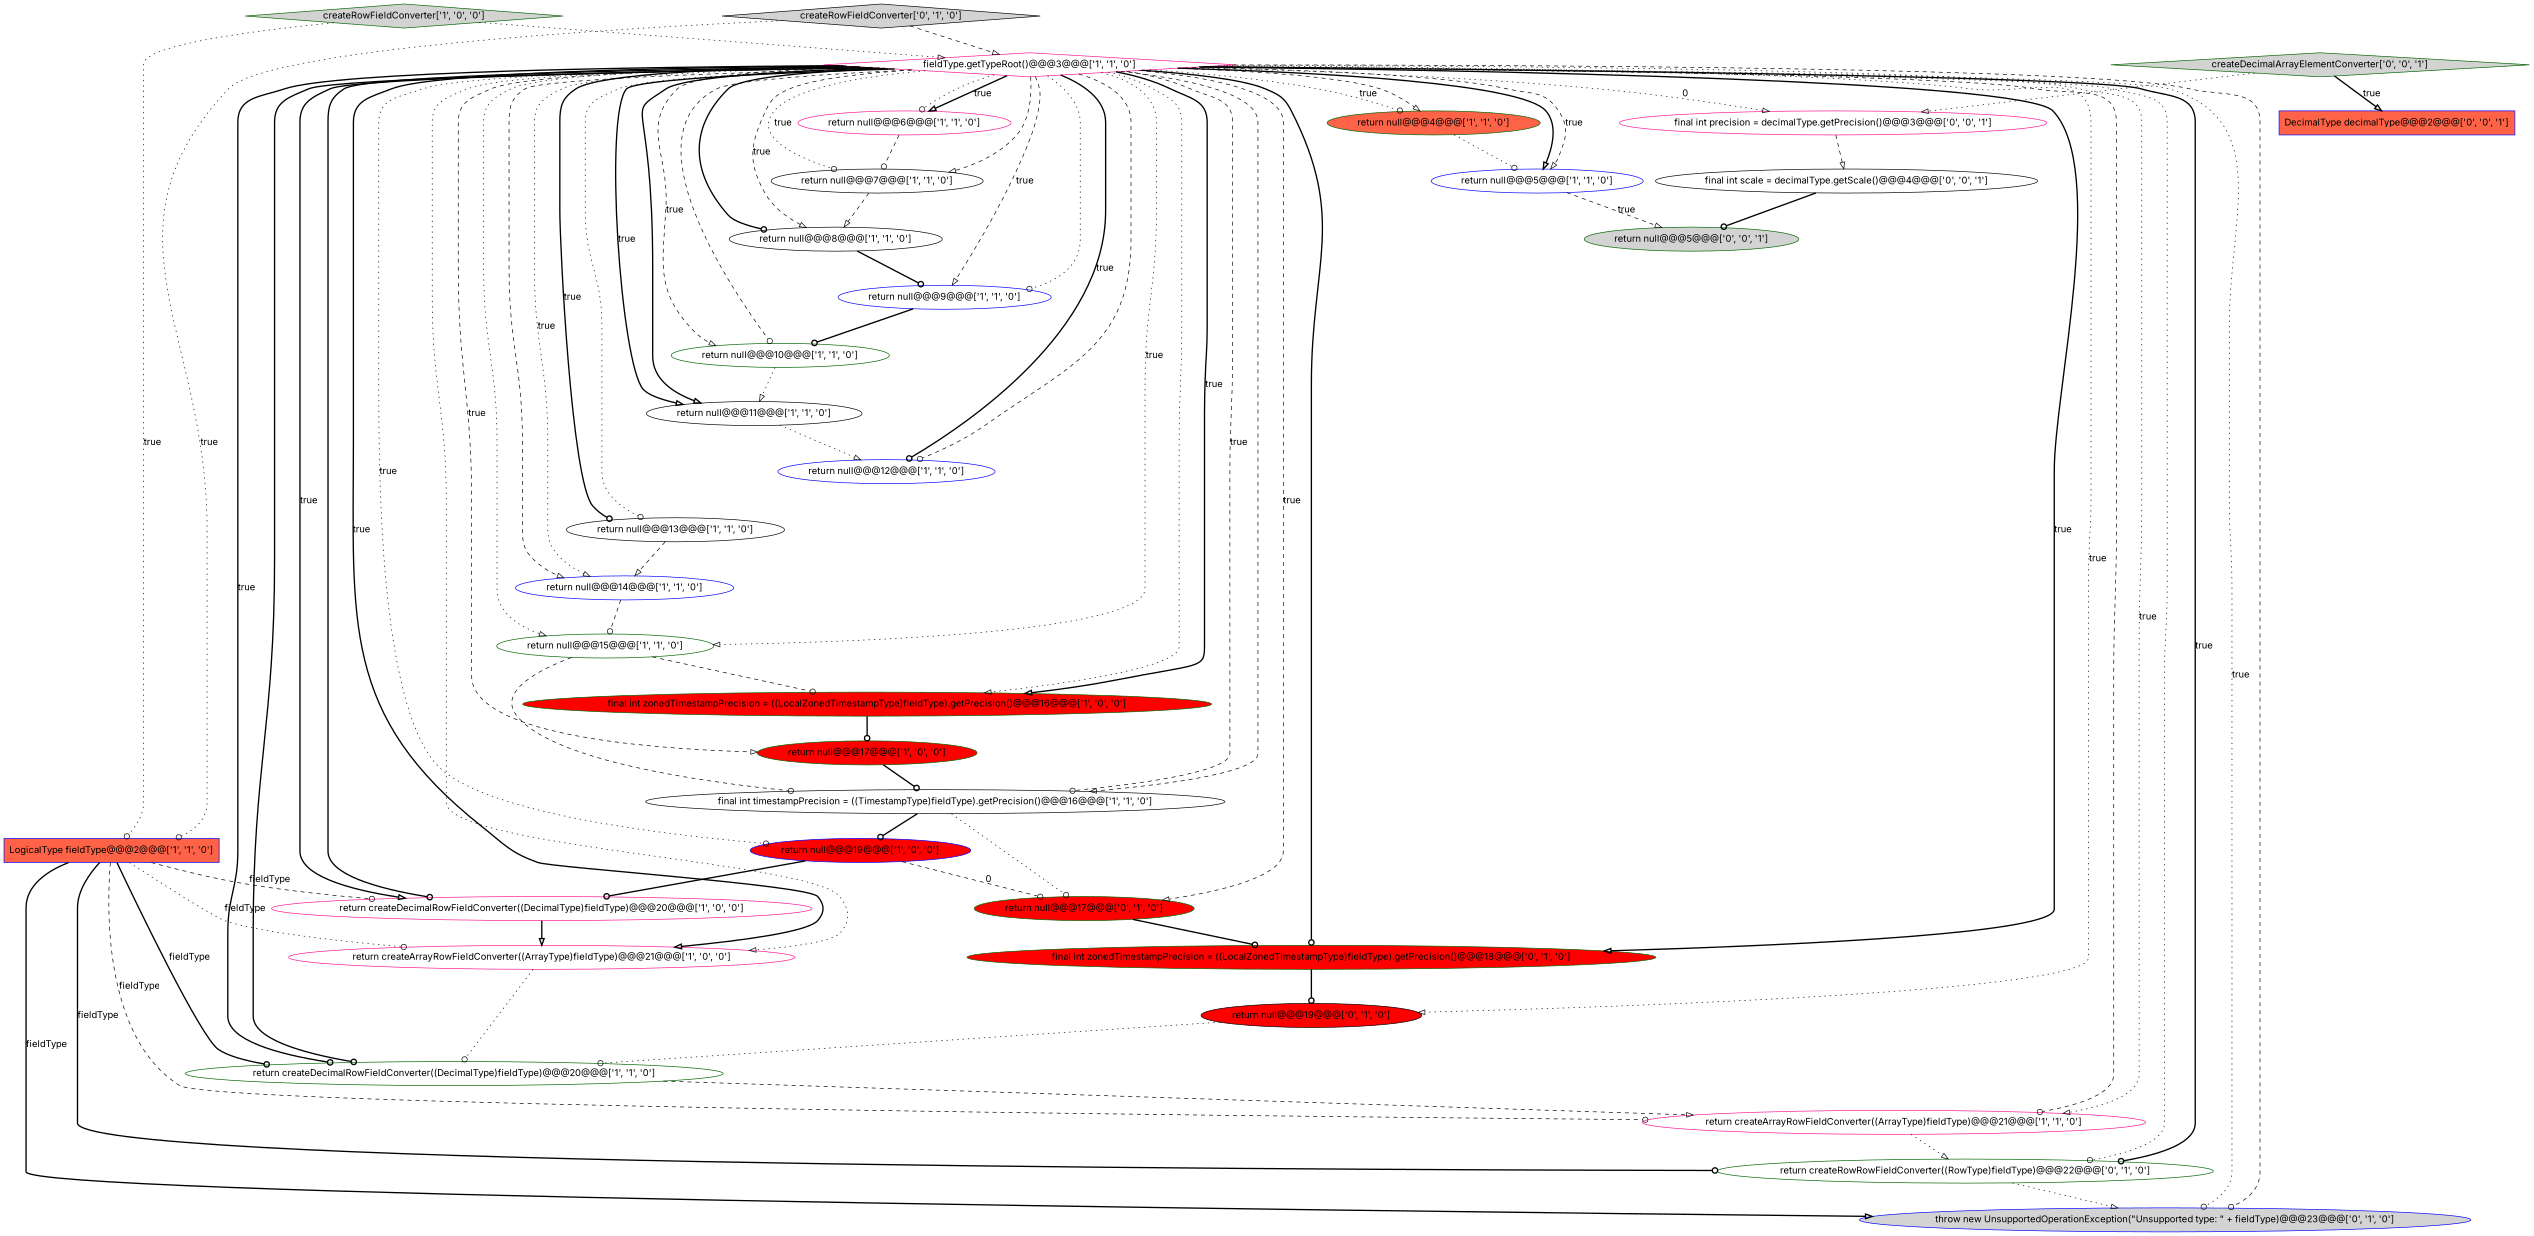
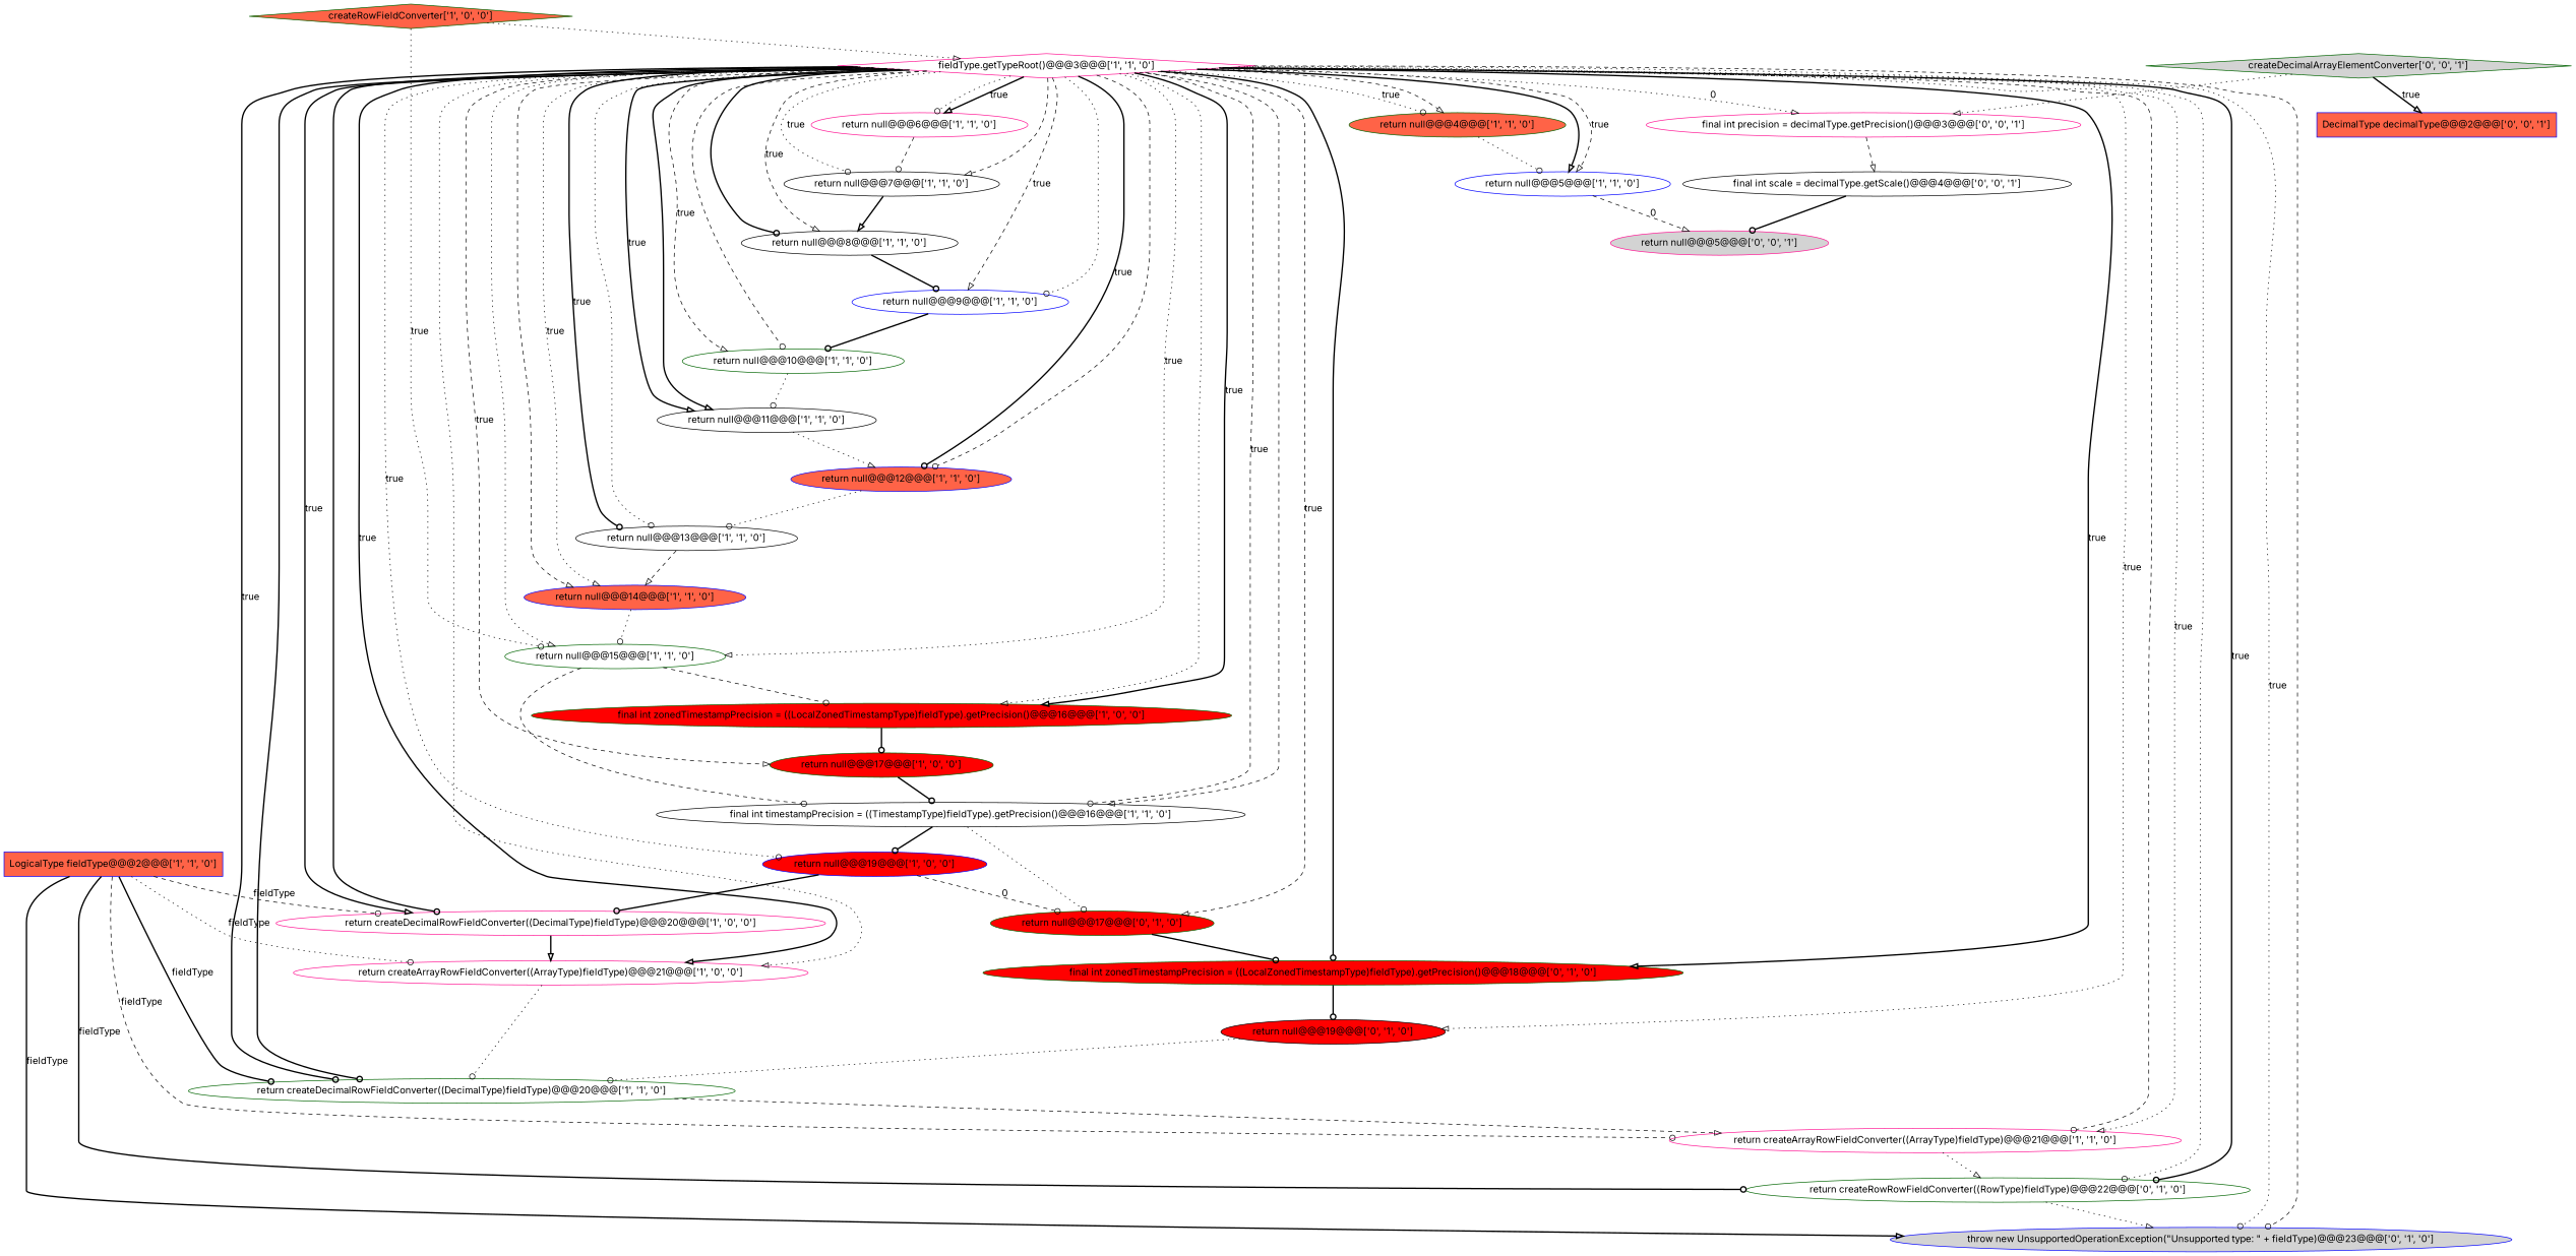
  digraph {
    fontname=Inter
    node [color=darkgreen fillcolor=white fontname=Inter shape=ellipse style=filled]
    edge [arrowhead=odot fontname=Inter style=bold]
    n1 [color=black label="return null@@@8@@@['1', '1', '0']"]
    n2 [color=blue label="return null@@@9@@@['1', '1', '0']"]
    n3 [label="return null@@@10@@@['1', '1', '0']"]
    n4 [color=deeppink label="return createArrayRowFieldConverter((ArrayType)fieldType)@@@21@@@['1', '0', '0']"]
    n5 [label="return createDecimalRowFieldConverter((DecimalType)fieldType)@@@20@@@['1', '1', '0']"]
    n6 [color=deeppink label="return createArrayRowFieldConverter((ArrayType)fieldType)@@@21@@@['1', '1', '0']"]
    n7 [label="return createRowRowFieldConverter((RowType)fieldType)@@@22@@@['0', '1', '0']"]
    n8 [color=blue fillcolor=lightgray label="throw new UnsupportedOperationException(\"Unsupported type: \" + fieldType)@@@23@@@['0', '1', '0']"]
    n9 [color=deeppink label="return null@@@6@@@['1', '1', '0']"]
    n10 [color=black label="return null@@@7@@@['1', '1', '0']"]
    n11 [color=blue fillcolor=tomato label="LogicalType fieldType@@@2@@@['1', '1', '0']" shape=box]
    n12 [color=deeppink label="return createDecimalRowFieldConverter((DecimalType)fieldType)@@@20@@@['1', '0', '0']"]
    n13 [color=black label="return null@@@11@@@['1', '1', '0']"]
-   n14 [color=blue label="return null@@@12@@@['1', '1', '0']"]
+   n14 [color=blue fillcolor=tomato label="return null@@@12@@@['1', '1', '0']"]
    n15 [color=black label="return null@@@13@@@['1', '1', '0']"]
    n16 [color=blue label="return null@@@5@@@['1', '1', '0']"]
-   n17 [fillcolor=lightgray label="return null@@@5@@@['0', '0', '1']"]
+   n17 [color=deeppink fillcolor=lightgray label="return null@@@5@@@['0', '0', '1']"]
    n18 [color=blue fillcolor=tomato label="DecimalType decimalType@@@2@@@['0', '0', '1']" shape=box]
    n19 [color=black label="final int timestampPrecision = ((TimestampType)fieldType).getPrecision()@@@16@@@['1', '1', '0']"]
    n20 [fillcolor=red label="return null@@@17@@@['0', '1', '0']"]
    n21 [color=blue fillcolor=red label="return null@@@19@@@['1', '0', '0']"]
    n22 [fillcolor=red label="final int zonedTimestampPrecision = ((LocalZonedTimestampType)fieldType).getPrecision()@@@18@@@['0', '1', '0']"]
    n23 [color=black fillcolor=red label="return null@@@19@@@['0', '1', '0']"]
    n24 [fillcolor=red label="return null@@@17@@@['1', '0', '0']"]
    n25 [color=deeppink label="final int precision = decimalType.getPrecision()@@@3@@@['0', '0', '1']"]
    n26 [color=black label="final int scale = decimalType.getScale()@@@4@@@['0', '0', '1']"]
-   n27 [color=blue label="return null@@@14@@@['1', '1', '0']"]
+   n27 [color=blue fillcolor=tomato label="return null@@@14@@@['1', '1', '0']"]
    n28 [label="return null@@@15@@@['1', '1', '0']"]
    n29 [fillcolor=red label="final int zonedTimestampPrecision = ((LocalZonedTimestampType)fieldType).getPrecision()@@@16@@@['1', '0', '0']"]
    n30 [color=deeppink label="fieldType.getTypeRoot()@@@3@@@['1', '1', '0']" shape=diamond]
    n31 [fillcolor=tomato label="return null@@@4@@@['1', '1', '0']"]
    n32 [fillcolor=lightgray label="createDecimalArrayElementConverter['0', '0', '1']" shape=diamond]
-   n33 [fillcolor=lightgray label="createRowFieldConverter['1', '0', '0']" shape=diamond]
-   n34 [color=black fillcolor=lightgray label="createRowFieldConverter['0', '1', '0']" shape=diamond]
+   n33 [fillcolor=tomato label="createRowFieldConverter['1', '0', '0']" shape=diamond]
    n1 -> n2
    n2 -> n3
-   n3 -> n13 [arrowhead=onormal style=dotted]
+   n3 -> n13 [style=dotted]
    n4 -> n5 [style=dotted]
    n5 -> n6 [arrowhead=onormal style=dashed]
    n6 -> n7 [arrowhead=onormal style=dotted]
    n7 -> n8 [arrowhead=onormal style=dotted]
    n9 -> n10 [style=dashed]
-   n10 -> n1 [arrowhead=onormal style=dashed]
+   n10 -> n1 [arrowhead=onormal]
    n11 -> n4 [label=fieldType style=dotted]
    n11 -> n5 [label=fieldType]
    n11 -> n6 [label=fieldType style=dashed]
    n11 -> n7 [label=fieldType]
    n11 -> n8 [arrowhead=onormal label=fieldType]
    n11 -> n12 [label=fieldType style=dashed]
    n12 -> n4 [arrowhead=onormal]
    n13 -> n14 [arrowhead=onormal style=dotted]
+   n14 -> n15 [style=dotted]
    n15 -> n27 [arrowhead=onormal style=dashed]
-   n16 -> n17 [arrowhead=onormal label=true style=dashed]
+   n16 -> n17 [arrowhead=onormal label=0 style=dashed]
    n19 -> n20 [style=dotted]
    n19 -> n21
    n20 -> n22
    n21 -> n12
    n21 -> n20 [label=0 style=dashed]
    n22 -> n23
    n23 -> n5 [style=dotted]
    n24 -> n19
    n25 -> n26 [arrowhead=onormal style=dashed]
    n26 -> n17
-   n27 -> n28 [style=dashed]
+   n27 -> n28 [style=dotted]
    n28 -> n19 [style=dashed]
    n28 -> n29 [style=dashed]
    n29 -> n24
    n30 -> n1
    n30 -> n1 [arrowhead=onormal label=true style=dashed]
    n30 -> n2 [arrowhead=onormal label=true style=dashed]
    n30 -> n2 [style=dotted]
    n30 -> n3 [arrowhead=onormal label=true style=dashed]
    n30 -> n3 [style=dashed]
    n30 -> n4 [arrowhead=onormal style=dotted]
    n30 -> n4 [arrowhead=onormal label=true]
    n30 -> n5
    n30 -> n5 [label=true]
    n30 -> n6 [style=dashed]
    n30 -> n6 [arrowhead=onormal label=true style=dotted]
    n30 -> n7 [style=dotted]
    n30 -> n7 [label=true]
    n30 -> n8 [label=true style=dotted]
    n30 -> n8 [style=dashed]
    n30 -> n9 [arrowhead=onormal label=true]
    n30 -> n9 [style=dotted]
    n30 -> n10 [arrowhead=onormal style=dashed]
    n30 -> n10 [label=true style=dotted]
    n30 -> n12
    n30 -> n12 [arrowhead=onormal label=true]
    n30 -> n13 [arrowhead=onormal label=true]
    n30 -> n13 [arrowhead=onormal]
    n30 -> n14 [label=true]
    n30 -> n14 [style=dashed]
    n30 -> n15 [label=true]
    n30 -> n15 [style=dotted]
    n30 -> n16 [arrowhead=onormal]
    n30 -> n16 [arrowhead=onormal label=true style=dashed]
    n30 -> n19 [label=true style=dashed]
    n30 -> n19 [arrowhead=onormal style=dashed]
    n30 -> n20 [arrowhead=onormal label=true style=dashed]
    n30 -> n21 [label=true style=dotted]
    n30 -> n22
    n30 -> n22 [arrowhead=onormal label=true]
    n30 -> n23 [arrowhead=onormal label=true style=dotted]
    n30 -> n24 [arrowhead=onormal label=true style=dashed]
    n30 -> n25 [arrowhead=onormal label=0 style=dotted]
    n30 -> n27 [arrowhead=onormal style=dashed]
    n30 -> n27 [arrowhead=onormal label=true style=dotted]
    n30 -> n28 [arrowhead=onormal label=true style=dotted]
    n30 -> n28 [arrowhead=onormal style=dotted]
    n30 -> n29 [arrowhead=onormal style=dotted]
    n30 -> n29 [arrowhead=onormal label=true]
    n30 -> n31 [label=true style=dotted]
    n30 -> n31 [arrowhead=onormal style=dashed]
    n31 -> n16 [style=dotted]
    n32 -> n18 [arrowhead=onormal label=true]
    n32 -> n25 [arrowhead=onormal style=dotted]
-   n33 -> n11 [label=true style=dotted]
+   n33 -> n28 [label=true style=dotted]
    n33 -> n30 [arrowhead=onormal style=dotted]
-   n34 -> n11 [label=true style=dotted]
-   n34 -> n30 [arrowhead=onormal style=dashed]
  }
